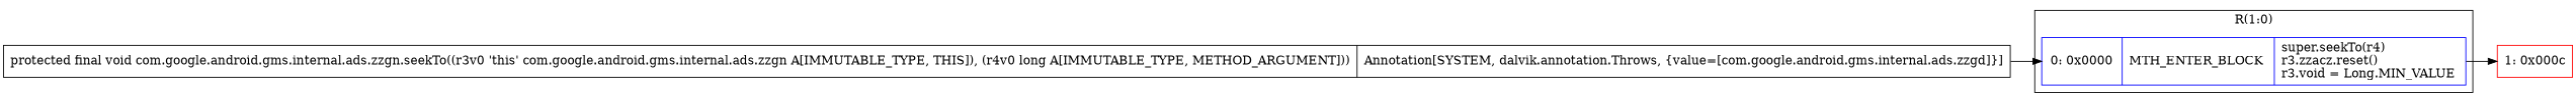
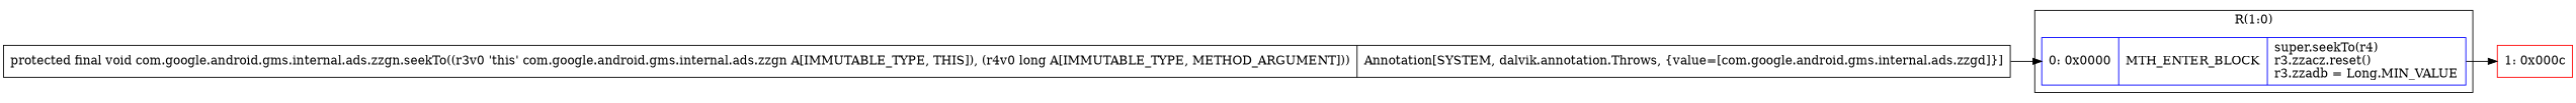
  digraph {
    rankdir=LR
    node [shape=record]
-   n1 [color=blue label="{0\:\ 0x0000|MTH_ENTER_BLOCK\l|super.seekTo(r4)\lr3.zzacz.reset()\lr3.void = Long.MIN_VALUE\l}"]
+   n1 [color=blue label="{0\:\ 0x0000|MTH_ENTER_BLOCK\l|super.seekTo(r4)\lr3.zzacz.reset()\lr3.zzadb = Long.MIN_VALUE\l}"]
    n2 [color=red label="{1\:\ 0x000c}"]
    n3 [label="{protected final void com.google.android.gms.internal.ads.zzgn.seekTo((r3v0 'this' com.google.android.gms.internal.ads.zzgn A[IMMUTABLE_TYPE, THIS]), (r4v0 long A[IMMUTABLE_TYPE, METHOD_ARGUMENT]))  | Annotation[SYSTEM, dalvik.annotation.Throws, \{value=[com.google.android.gms.internal.ads.zzgd]\}]\l}"]
    subgraph cluster_1 {
      label="R(1:0)"
      n1
    }
    n1 -> n2
    n3 -> n1
  }
